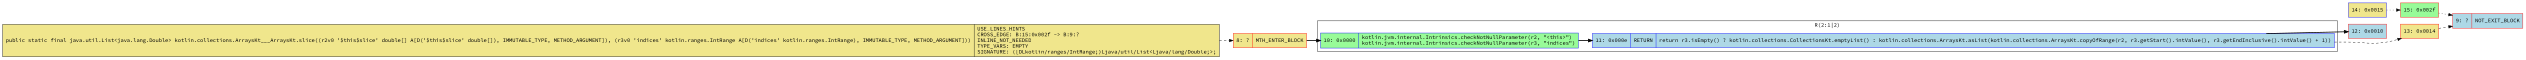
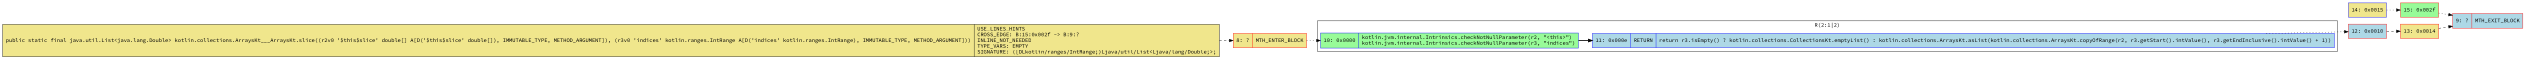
  digraph {
    fontname="Source Code Pro"
    rankdir=LR
    node [color=red fillcolor=khaki fontname="Source Code Pro" shape=record style=filled]
    edge [fontname="Source Code Pro" style=dotted]
    n1 [color=blue fillcolor=palegreen label="{10\:\ 0x0000|kotlin.jvm.internal.Intrinsics.checkNotNullParameter(r2, \"\<this\>\")\lkotlin.jvm.internal.Intrinsics.checkNotNullParameter(r3, \"indices\")\l}"]
    n2 [color=blue fillcolor=lightblue label="{11\:\ 0x000e|RETURN\l|return r3.isEmpty() ? kotlin.collections.CollectionsKt.emptyList() : kotlin.collections.ArraysKt.asList(kotlin.collections.ArraysKt.copyOfRange(r2, r3.getStart().intValue(), r3.getEndInclusive().intValue() + 1))\l}"]
    n3 [fillcolor=lightblue label="{12\:\ 0x0010}"]
    n4 [label="{13\:\ 0x0014}"]
    n5 [color=blue label="{14\:\ 0x0015}"]
    n6 [fillcolor=palegreen label="{15\:\ 0x002f}"]
    n7 [label="{8\:\ ?|MTH_ENTER_BLOCK\l}"]
-   n8 [fillcolor=lightblue label="{9\:\ ?|NOT_EXIT_BLOCK\l}"]
+   n8 [fillcolor=lightblue label="{9\:\ ?|MTH_EXIT_BLOCK\l}"]
    n9 [label="{public static final java.util.List\<java.lang.Double\> kotlin.collections.ArraysKt___ArraysKt.slice((r2v0 '$this$slice' double[] A[D('$this$slice' double[]), IMMUTABLE_TYPE, METHOD_ARGUMENT]), (r3v0 'indices' kotlin.ranges.IntRange A[D('indices' kotlin.ranges.IntRange), IMMUTABLE_TYPE, METHOD_ARGUMENT]))  | USE_LINES_HINTS\lCROSS_EDGE: B:15:0x002f \-\> B:9:?\lINLINE_NOT_NEEDED\lTYPE_VARS: EMPTY\lSIGNATURE: ([DLkotlin\/ranges\/IntRange;)Ljava\/util\/List\<Ljava\/lang\/Double;\>;\l}" color=""]
    subgraph cluster_1 {
      label="R(2:1|2)"
      n1
      n2
    }
    n1 -> n2 [style=bold]
-   n2 -> n3 [style=bold]
-   n2 -> n4 [style=dashed]
+   n2 -> n3
+   n3 -> n4 [style=dashed]
    n4 -> n8 [style=dashed]
    n5 -> n6
    n6 -> n8
-   n7 -> n1 [style=bold]
+   n7 -> n1
    n9 -> n7 [style=dashed]
  }
